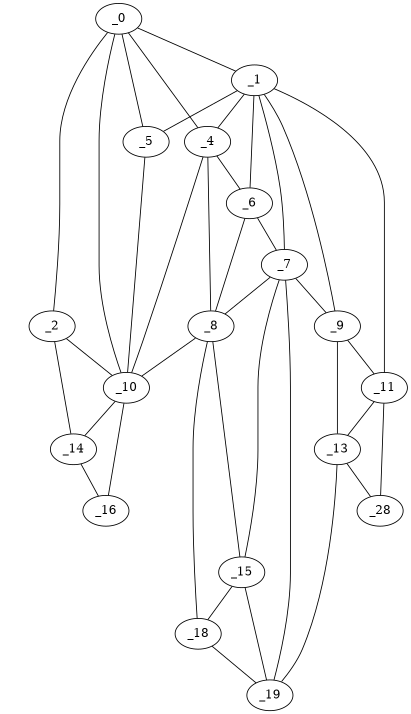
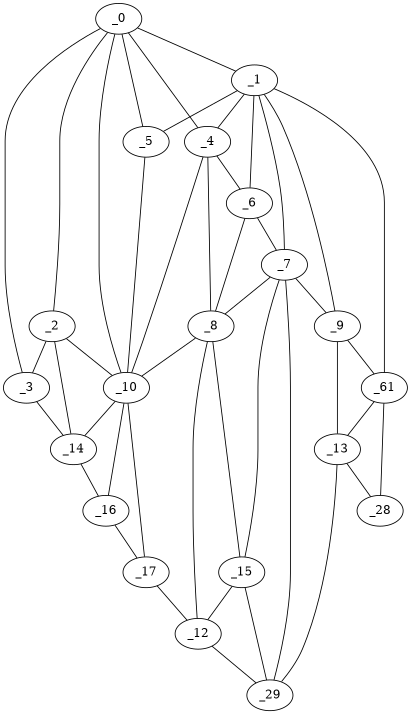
  graph {
    node [x=89 y=61]
    edge [valence=2]
    _0 [x=39 y=41]
    _1 [x=39 y=98]
    _2 [x=44 y=33]
+   _3 [x=47 y=7]
    _4 [x=50 y=72]
    _5 [x=51]
    _10 [x=64 y=54]
    _6 [x=54 y=92]
    _7 [x=57 y=101]
    _9 [x=61 y=119]
-   _11 [x=64 y=124]
+   _11 [x=64 y=124 label=_61]
    _14 [x=81 y=31]
    _8 [x=59 y=88]
    _16 [y=39]
+   _17
    _15 [x=88 y=94]
-   _19 [y=102]
+   _19 [y=102 label=_29]
    _13 [x=77 y=116]
    n19 [label=_28 y=118]
-   _18 [y=80]
+   _18 [y=80 label=_12]
    _0 -- _1 [valence=1]
    _0 -- _2
+   _0 -- _3 [valence=1]
    _0 -- _4 [valence=1]
    _0 -- _5
    _0 -- _10
    _1 -- _4
    _1 -- _5
    _1 -- _6
    _1 -- _7
    _1 -- _9 [valence=1]
    _1 -- _11 [valence=1]
+   _2 -- _3 [valence=1]
    _2 -- _10
    _2 -- _14 [valence=1]
+   _3 -- _14
    _4 -- _10
    _4 -- _6
    _4 -- _8 [valence=1]
    _5 -- _10 [valence=1]
    _10 -- _14
    _10 -- _16 [valence=1]
+   _10 -- _17 [valence=1]
    _6 -- _7
    _6 -- _8
    _7 -- _9
    _7 -- _8
    _7 -- _15
    _7 -- _19 [valence=1]
    _9 -- _11
    _9 -- _13 [valence=1]
    _11 -- _13 [valence=1]
    _11 -- n19 [valence=1]
    _14 -- _16
    _8 -- _10
    _8 -- _15
    _8 -- _18 [valence=1]
+   _16 -- _17 [valence=1]
+   _17 -- _18 [valence=1]
    _15 -- _19
    _15 -- _18
    _13 -- _19 [valence=1]
    _13 -- n19
    _18 -- _19 [valence=1]
  }
